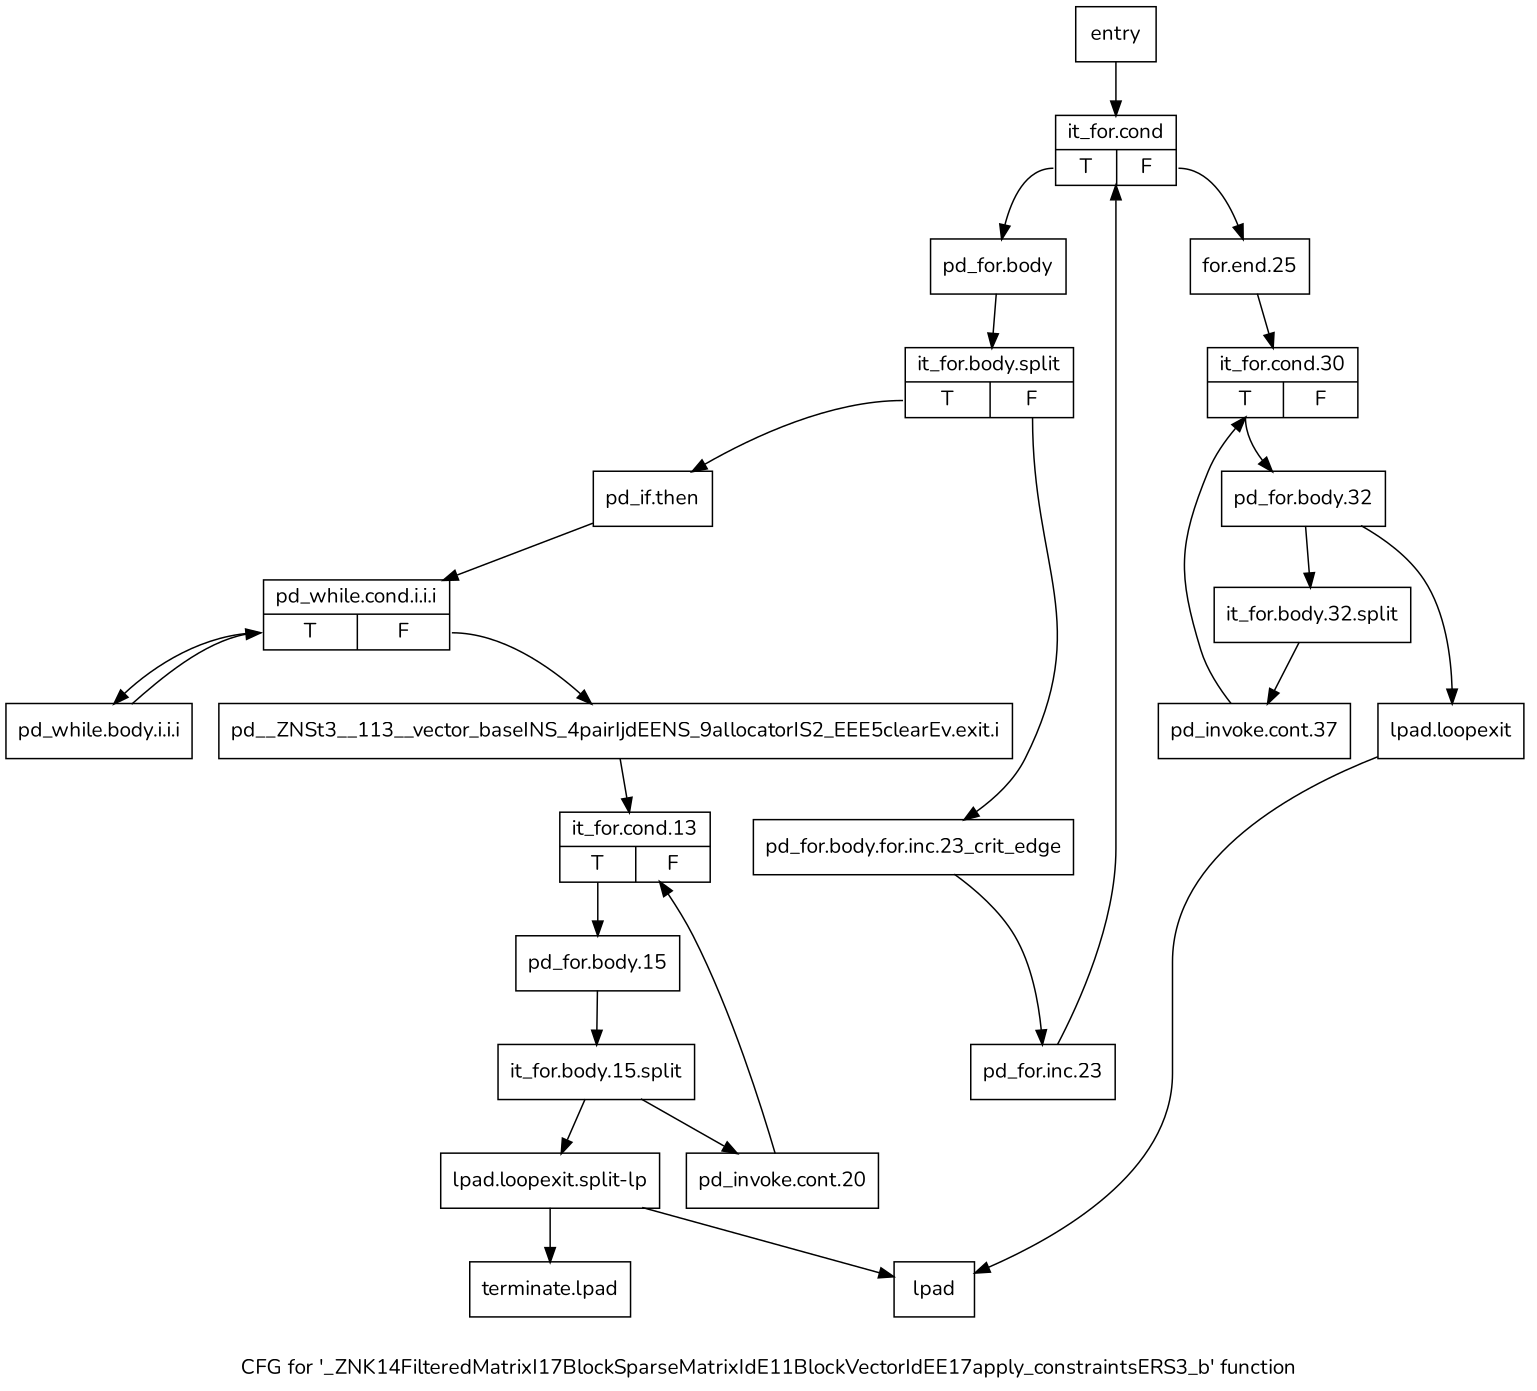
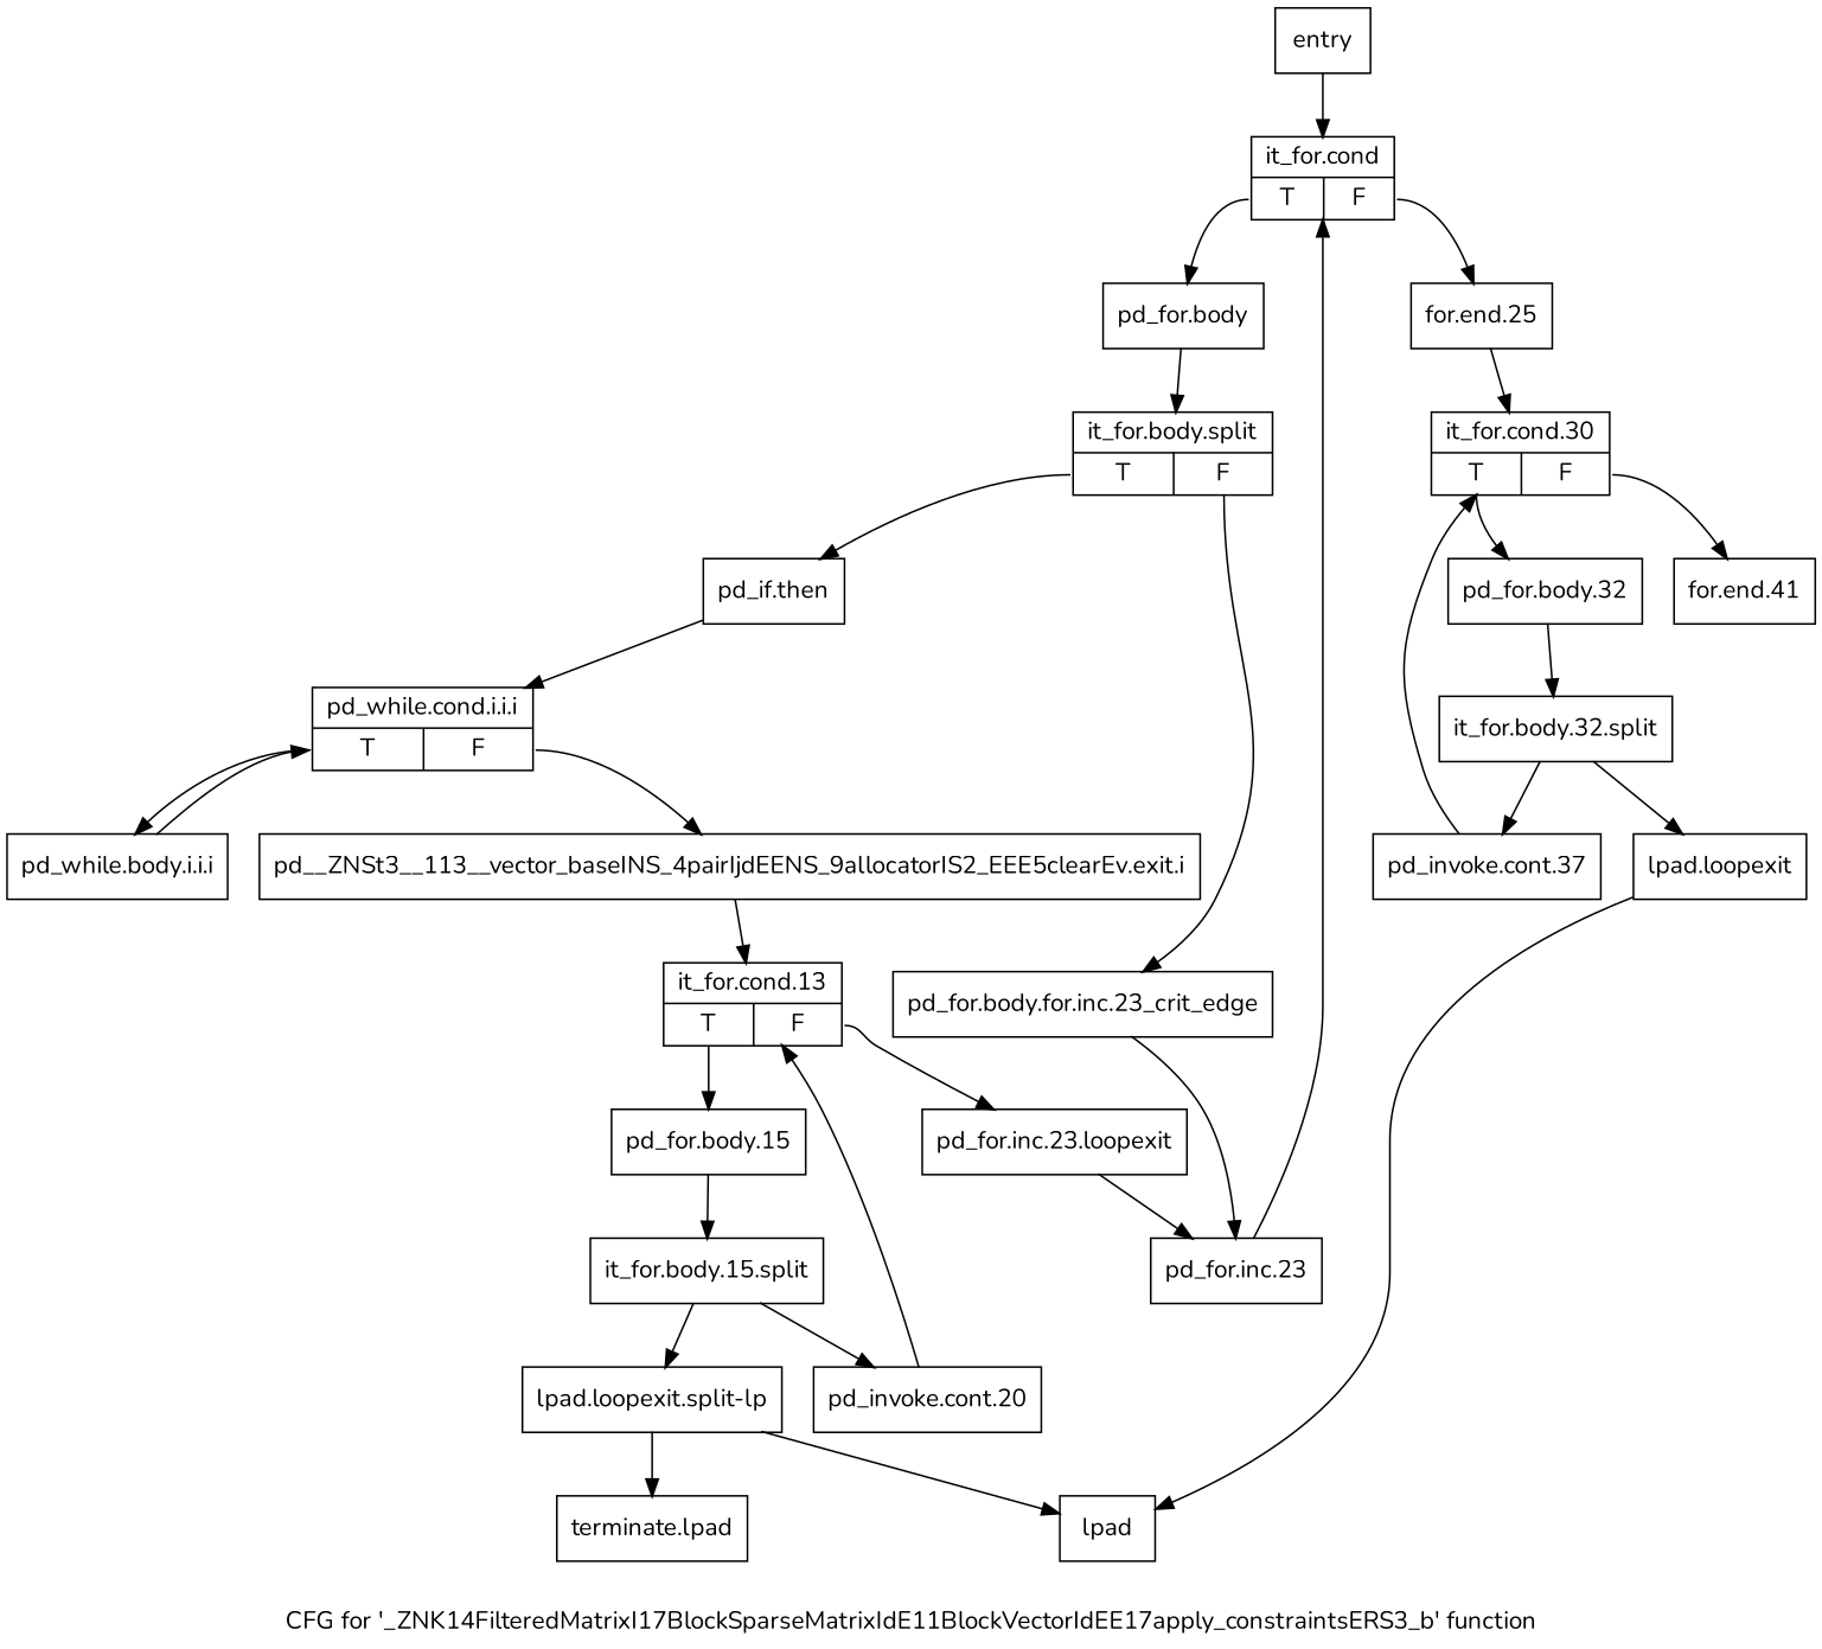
  digraph {
    fontname=Nunito
    label="CFG for '_ZNK14FilteredMatrixI17BlockSparseMatrixIdE11BlockVectorIdEE17apply_constraintsERS3_b' function"
    node [fontname=Nunito shape=record]
    edge [fontname=Nunito]
    n1 [label="{entry}"]
    n2 [label="{it_for.cond|{<s0>T|<s1>F}}"]
    n3 [label="{pd_for.body}"]
    n4 [label="{for.end.25}"]
    n5 [label="{it_for.body.split|{<s0>T|<s1>F}}"]
    n6 [label="{it_for.cond.30|{<s0>T|<s1>F}}"]
    n7 [label="{pd_if.then}"]
    n8 [label="{pd_for.body.for.inc.23_crit_edge}"]
    n9 [label="{pd_for.body.32}"]
+   n10 [label="{for.end.41}"]
    n11 [label="{pd_while.cond.i.i.i|{<s0>T|<s1>F}}"]
    n12 [label="{pd_for.inc.23}"]
    n13 [label="{pd_while.body.i.i.i}"]
    n14 [label="{pd__ZNSt3__113__vector_baseINS_4pairIjdEENS_9allocatorIS2_EEE5clearEv.exit.i}"]
    n15 [label="{it_for.cond.13|{<s0>T|<s1>F}}"]
    n16 [label="{pd_for.body.15}"]
+   n17 [label="{pd_for.inc.23.loopexit}"]
    n18 [label="{it_for.body.15.split}"]
    n19 [label="{pd_invoke.cont.20}"]
    n20 [label="{lpad.loopexit.split-lp}"]
    n21 [label="{lpad}"]
    n22 [label="{terminate.lpad}"]
    n23 [label="{lpad.loopexit}"]
    n24 [label="{it_for.body.32.split}"]
    n25 [label="{pd_invoke.cont.37}"]
    n1 -> n2
    n2 -> n3 [tailport=s0]
    n2 -> n4 [tailport=s1]
    n3 -> n5
    n4 -> n6
    n5 -> n7 [tailport=s0]
    n5 -> n8 [tailport=s1]
    n6 -> n9 [tailport=s0]
+   n6 -> n10 [tailport=s1]
    n7 -> n11
    n8 -> n12
    n9 -> n24
    n11 -> n13 [tailport=s0]
    n11 -> n14 [tailport=s1]
    n12 -> n2
    n13 -> n11
    n14 -> n15
    n15 -> n16 [tailport=s0]
+   n15 -> n17 [tailport=s1]
    n16 -> n18
+   n17 -> n12
    n18 -> n19
    n18 -> n20
    n19 -> n15
    n20 -> n21
    n20 -> n22
    n23 -> n21
-   n9 -> n23
+   n24 -> n23
    n24 -> n25
    n25 -> n6
  }
